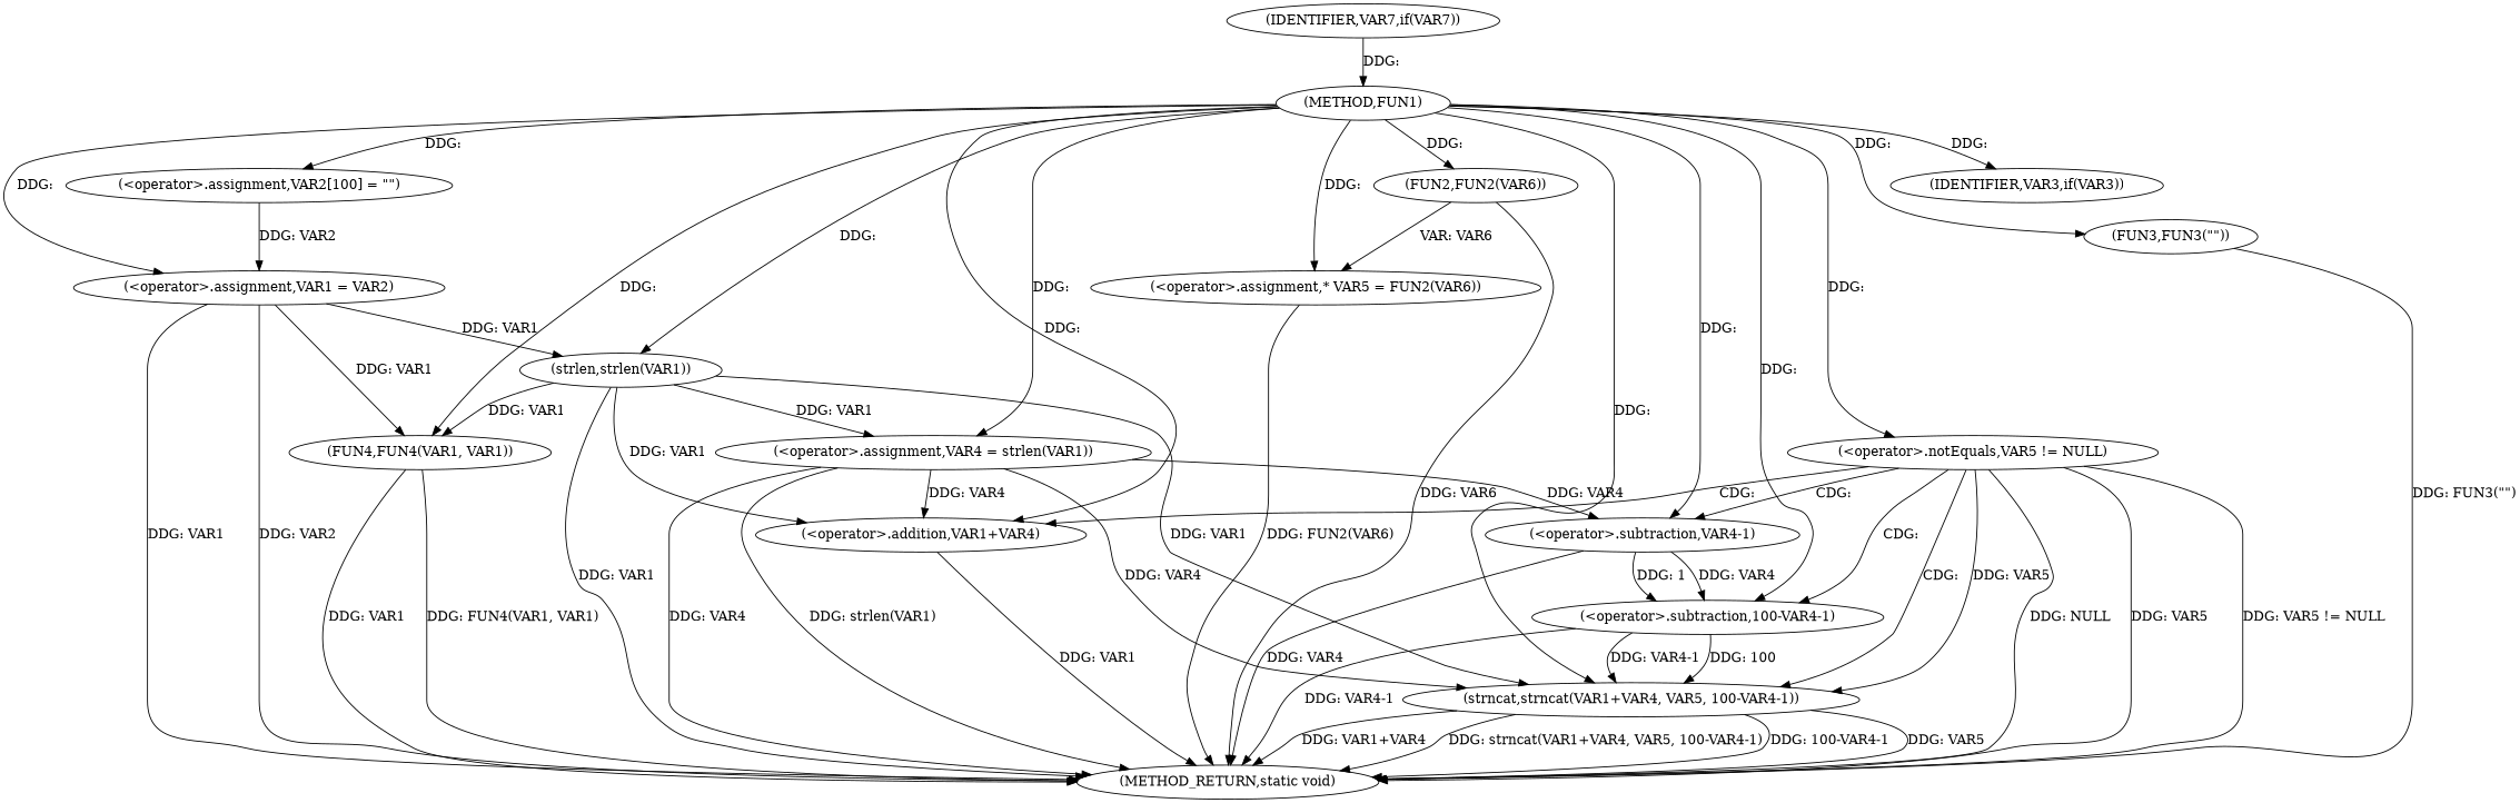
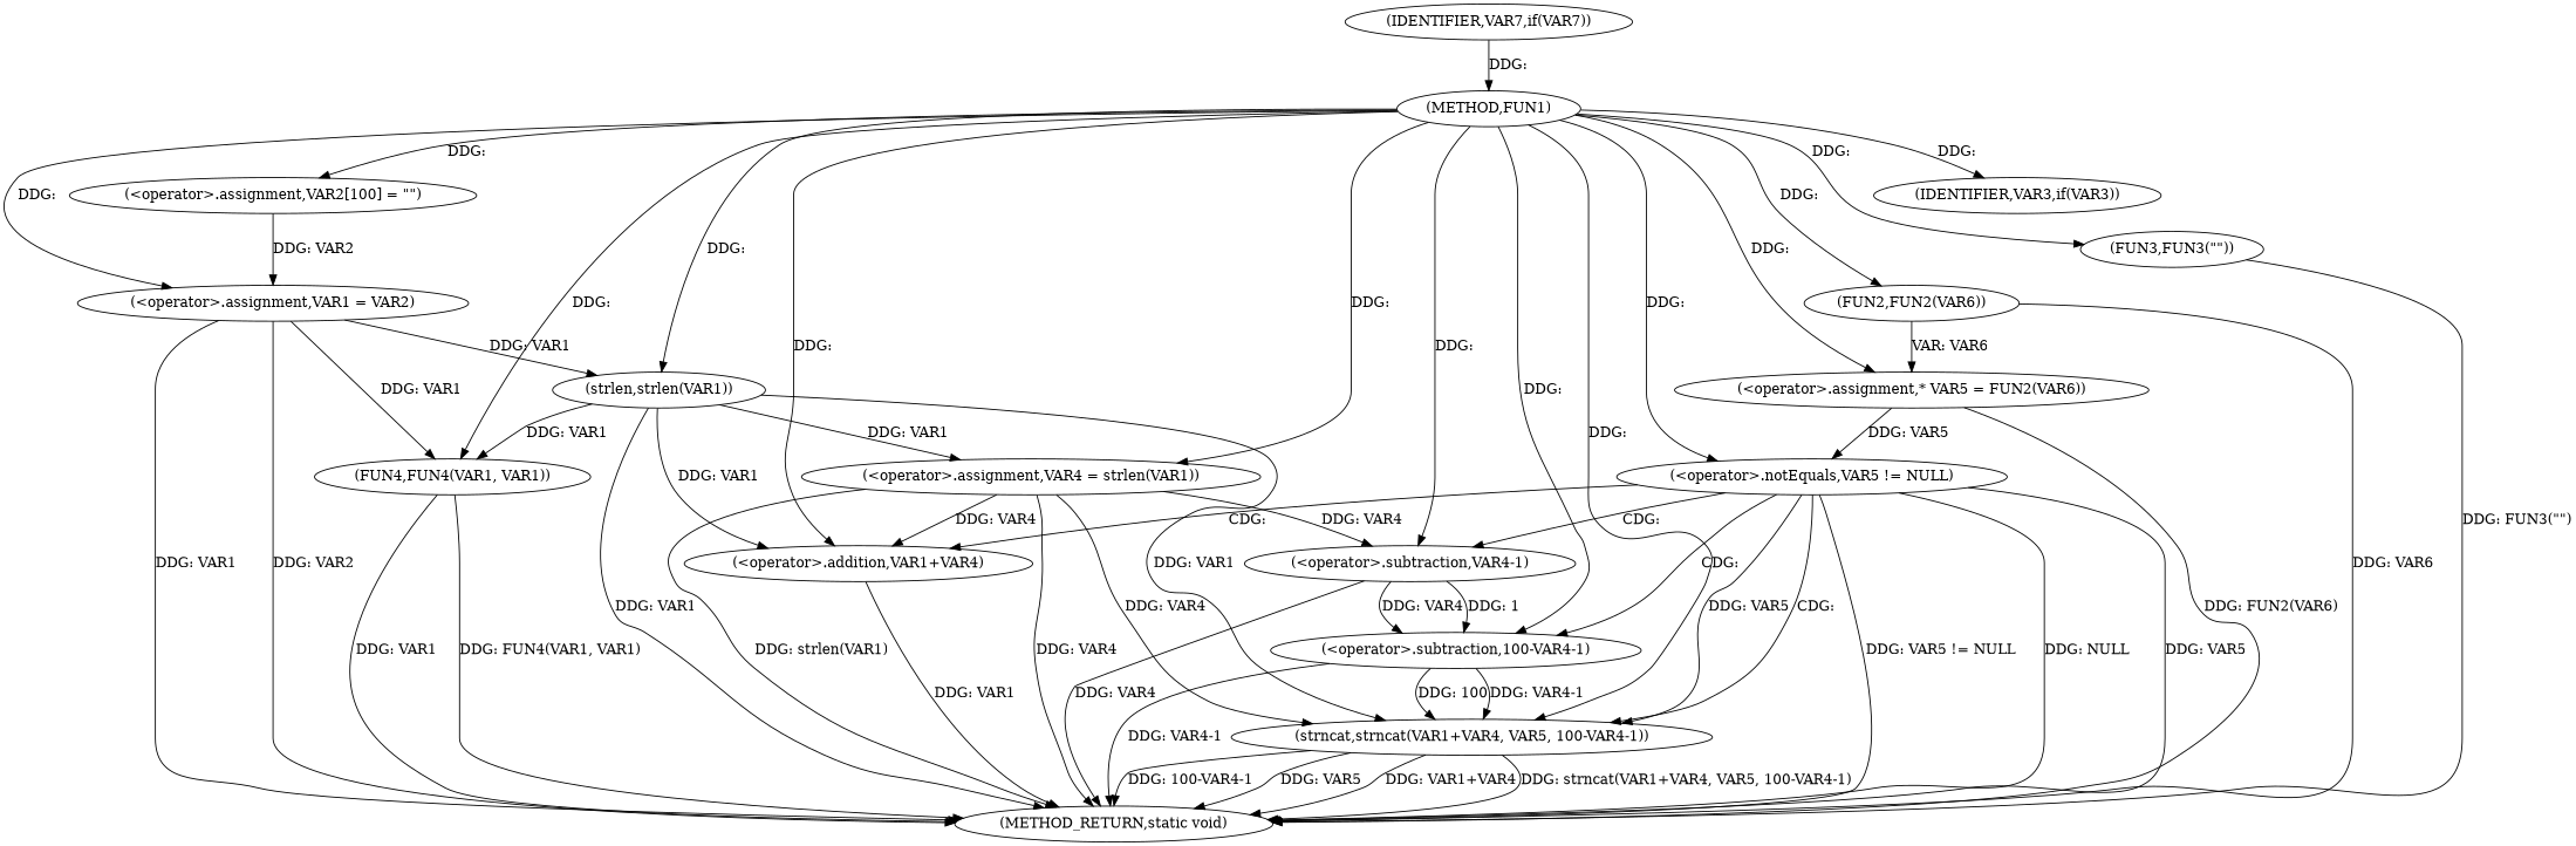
  digraph {
    n1 [label="(METHOD,FUN1)"]
    n2 [label="(<operator>.assignment,VAR2[100] = \"\")"]
    n3 [label="(<operator>.assignment,VAR1 = VAR2)"]
    n4 [label="(IDENTIFIER,VAR3,if(VAR3))"]
    n5 [label="(<operator>.assignment,VAR4 = strlen(VAR1))"]
    n6 [label="(strlen,strlen(VAR1))"]
    n7 [label="(<operator>.assignment,* VAR5 = FUN2(VAR6))"]
    n8 [label="(FUN2,FUN2(VAR6))"]
    n9 [label="(<operator>.notEquals,VAR5 != NULL)"]
    n10 [label="(strncat,strncat(VAR1+VAR4, VAR5, 100-VAR4-1))"]
    n11 [label="(<operator>.addition,VAR1+VAR4)"]
    n12 [label="(<operator>.subtraction,100-VAR4-1)"]
    n13 [label="(<operator>.subtraction,VAR4-1)"]
    n14 [label="(FUN3,FUN3(\"\"))"]
    n15 [label="(FUN4,FUN4(VAR1, VAR1))"]
    n16 [label="(METHOD_RETURN,static void)"]
    n17 [label="(IDENTIFIER,VAR7,if(VAR7))"]
    n1 -> n2 [label="DDG: "]
    n1 -> n3 [label="DDG: "]
    n1 -> n4 [label="DDG: "]
    n1 -> n5 [label="DDG: "]
    n1 -> n6 [label="DDG: "]
    n1 -> n7 [label="DDG: "]
    n1 -> n8 [label="DDG: "]
    n1 -> n9 [label="DDG: "]
    n1 -> n10 [label="DDG: "]
    n1 -> n11 [label="DDG: "]
    n1 -> n12 [label="DDG: "]
    n1 -> n13 [label="DDG: "]
    n1 -> n14 [label="DDG: "]
    n1 -> n15 [label="DDG: "]
    n2 -> n3 [label="DDG: VAR2"]
    n3 -> n6 [label="DDG: VAR1"]
    n3 -> n15 [label="DDG: VAR1"]
    n3 -> n16 [label="DDG: VAR1"]
    n3 -> n16 [label="DDG: VAR2"]
    n5 -> n10 [label="DDG: VAR4"]
    n5 -> n11 [label="DDG: VAR4"]
    n5 -> n13 [label="DDG: VAR4"]
    n5 -> n16 [label="DDG: strlen(VAR1)"]
    n5 -> n16 [label="DDG: VAR4"]
    n6 -> n5 [label="DDG: VAR1"]
    n6 -> n10 [label="DDG: VAR1"]
    n6 -> n11 [label="DDG: VAR1"]
    n6 -> n15 [label="DDG: VAR1"]
    n6 -> n16 [label="DDG: VAR1"]
+   n7 -> n9 [label="DDG: VAR5"]
    n7 -> n16 [label="DDG: FUN2(VAR6)"]
    n8 -> n7 [label="VAR: VAR6"]
    n8 -> n16 [label="DDG: VAR6"]
    n9 -> n10 [label="DDG: VAR5"]
    n9 -> n10 [label="CDG: "]
    n9 -> n11 [label="CDG: "]
    n9 -> n12 [label="CDG: "]
    n9 -> n13 [label="CDG: "]
    n9 -> n16 [label="DDG: VAR5 != NULL"]
    n9 -> n16 [label="DDG: NULL"]
    n9 -> n16 [label="DDG: VAR5"]
    n10 -> n16 [label="DDG: VAR5"]
    n10 -> n16 [label="DDG: VAR1+VAR4"]
    n10 -> n16 [label="DDG: strncat(VAR1+VAR4, VAR5, 100-VAR4-1)"]
    n10 -> n16 [label="DDG: 100-VAR4-1"]
    n11 -> n16 [label="DDG: VAR1"]
    n12 -> n10 [label="DDG: 100"]
    n12 -> n10 [label="DDG: VAR4-1"]
    n12 -> n16 [label="DDG: VAR4-1"]
    n13 -> n12 [label="DDG: VAR4"]
    n13 -> n12 [label="DDG: 1"]
    n13 -> n16 [label="DDG: VAR4"]
    n14 -> n16 [label="DDG: FUN3(\"\")"]
    n15 -> n16 [label="DDG: VAR1"]
    n15 -> n16 [label="DDG: FUN4(VAR1, VAR1)"]
    n17 -> n1 [label="DDG: "]
  }
